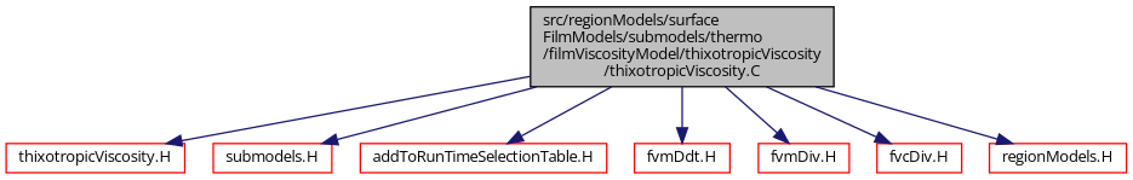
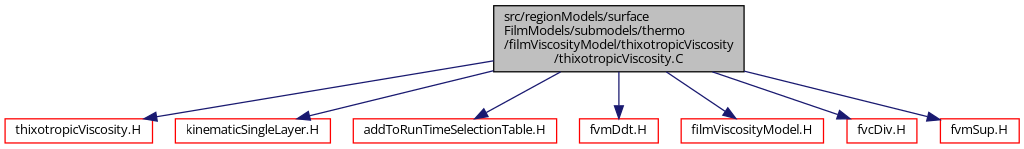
  digraph {
    fontname="Open Sans"
    node [color=red fontname="Open Sans" fontsize=10 shape=record]
    edge [color=midnightblue fontname="Open Sans" fontsize=10 labelfontname=FreeSans labelfontsize=10 style=solid]
    n1 [color=black fillcolor=grey75 fontcolor=black height=0.2 label="src/regionModels/surface\lFilmModels/submodels/thermo\l/filmViscosityModel/thixotropicViscosity\l/thixotropicViscosity.C" style=filled width=0.4]
    n2 [height=0.2 label="thixotropicViscosity.H" width=0.4]
-   n3 [height=0.2 label="submodels.H" width=0.4]
+   n3 [height=0.2 label="kinematicSingleLayer.H" width=0.4]
    n4 [height=0.2 label="addToRunTimeSelectionTable.H" width=0.4]
    n5 [height=0.2 label="fvmDdt.H" width=0.4]
-   n6 [height=0.2 label="fvmDiv.H" width=0.4]
+   n6 [height=0.2 label="filmViscosityModel.H" width=0.4]
    n7 [height=0.2 label="fvcDiv.H" width=0.4]
-   n8 [height=0.2 label="regionModels.H" width=0.4]
+   n8 [height=0.2 label="fvmSup.H" width=0.4]
    n1 -> n2
    n1 -> n3
    n1 -> n4
    n1 -> n5
    n1 -> n6
    n1 -> n7
    n1 -> n8
  }
